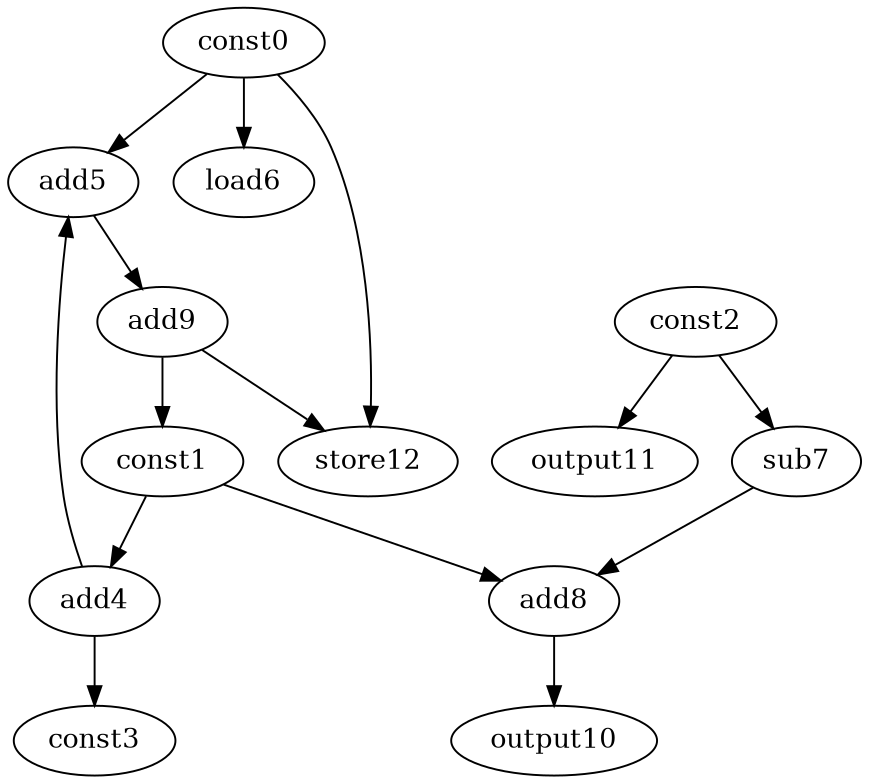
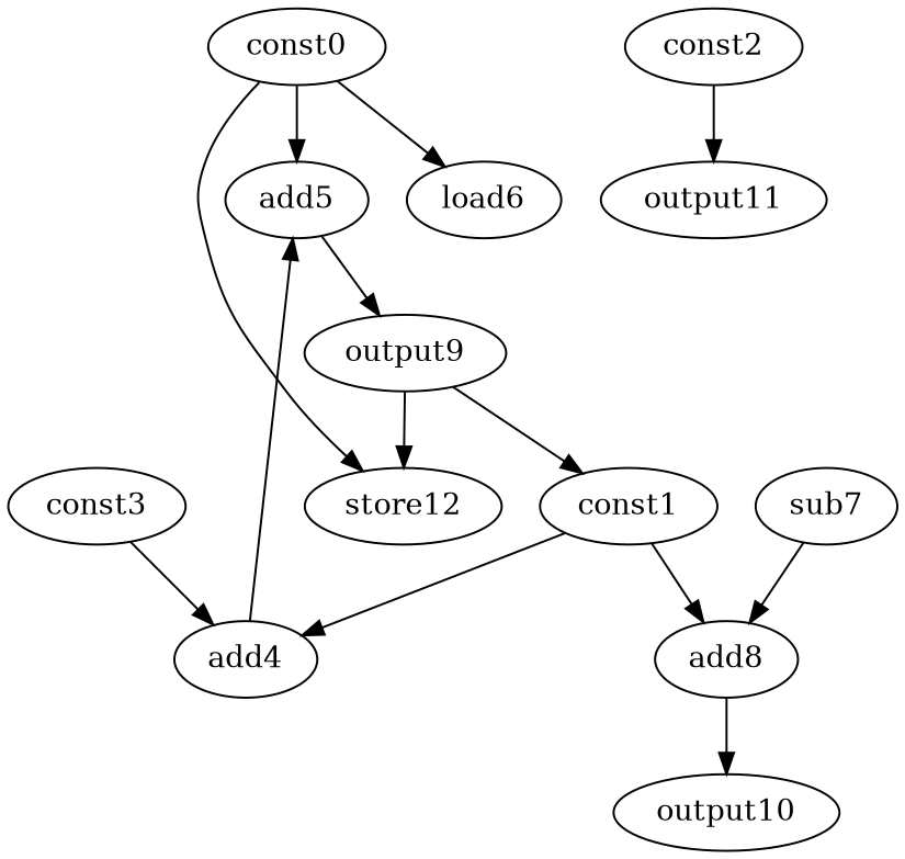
  digraph {
    node [opcode=add]
    edge [operand=0]
    add5
    const0 [opcode=const]
    load6 [opcode=load]
    store12 [opcode=store]
-   add9
+   add9 [label=output9]
    add4
    const1 [opcode=const]
    add8
    output10 [opcode=output]
    sub7 [opcode=sub]
    const2 [opcode=const]
    output11 [opcode=output]
    const3 [opcode=const]
    add5 -> add9 [operand=1]
    const0 -> add5
    const0 -> load6
    const0 -> store12
    add9 -> store12 [operand=1]
    add9 -> const1
    add4 -> add5 [operand=1]
    const1 -> add4
    const1 -> add8
    add8 -> output10
    sub7 -> add8 [operand=1]
-   const2 -> sub7
    const2 -> output11
-   add4 -> const3 [operand=1]
+   const3 -> add4 [operand=1]
  }
